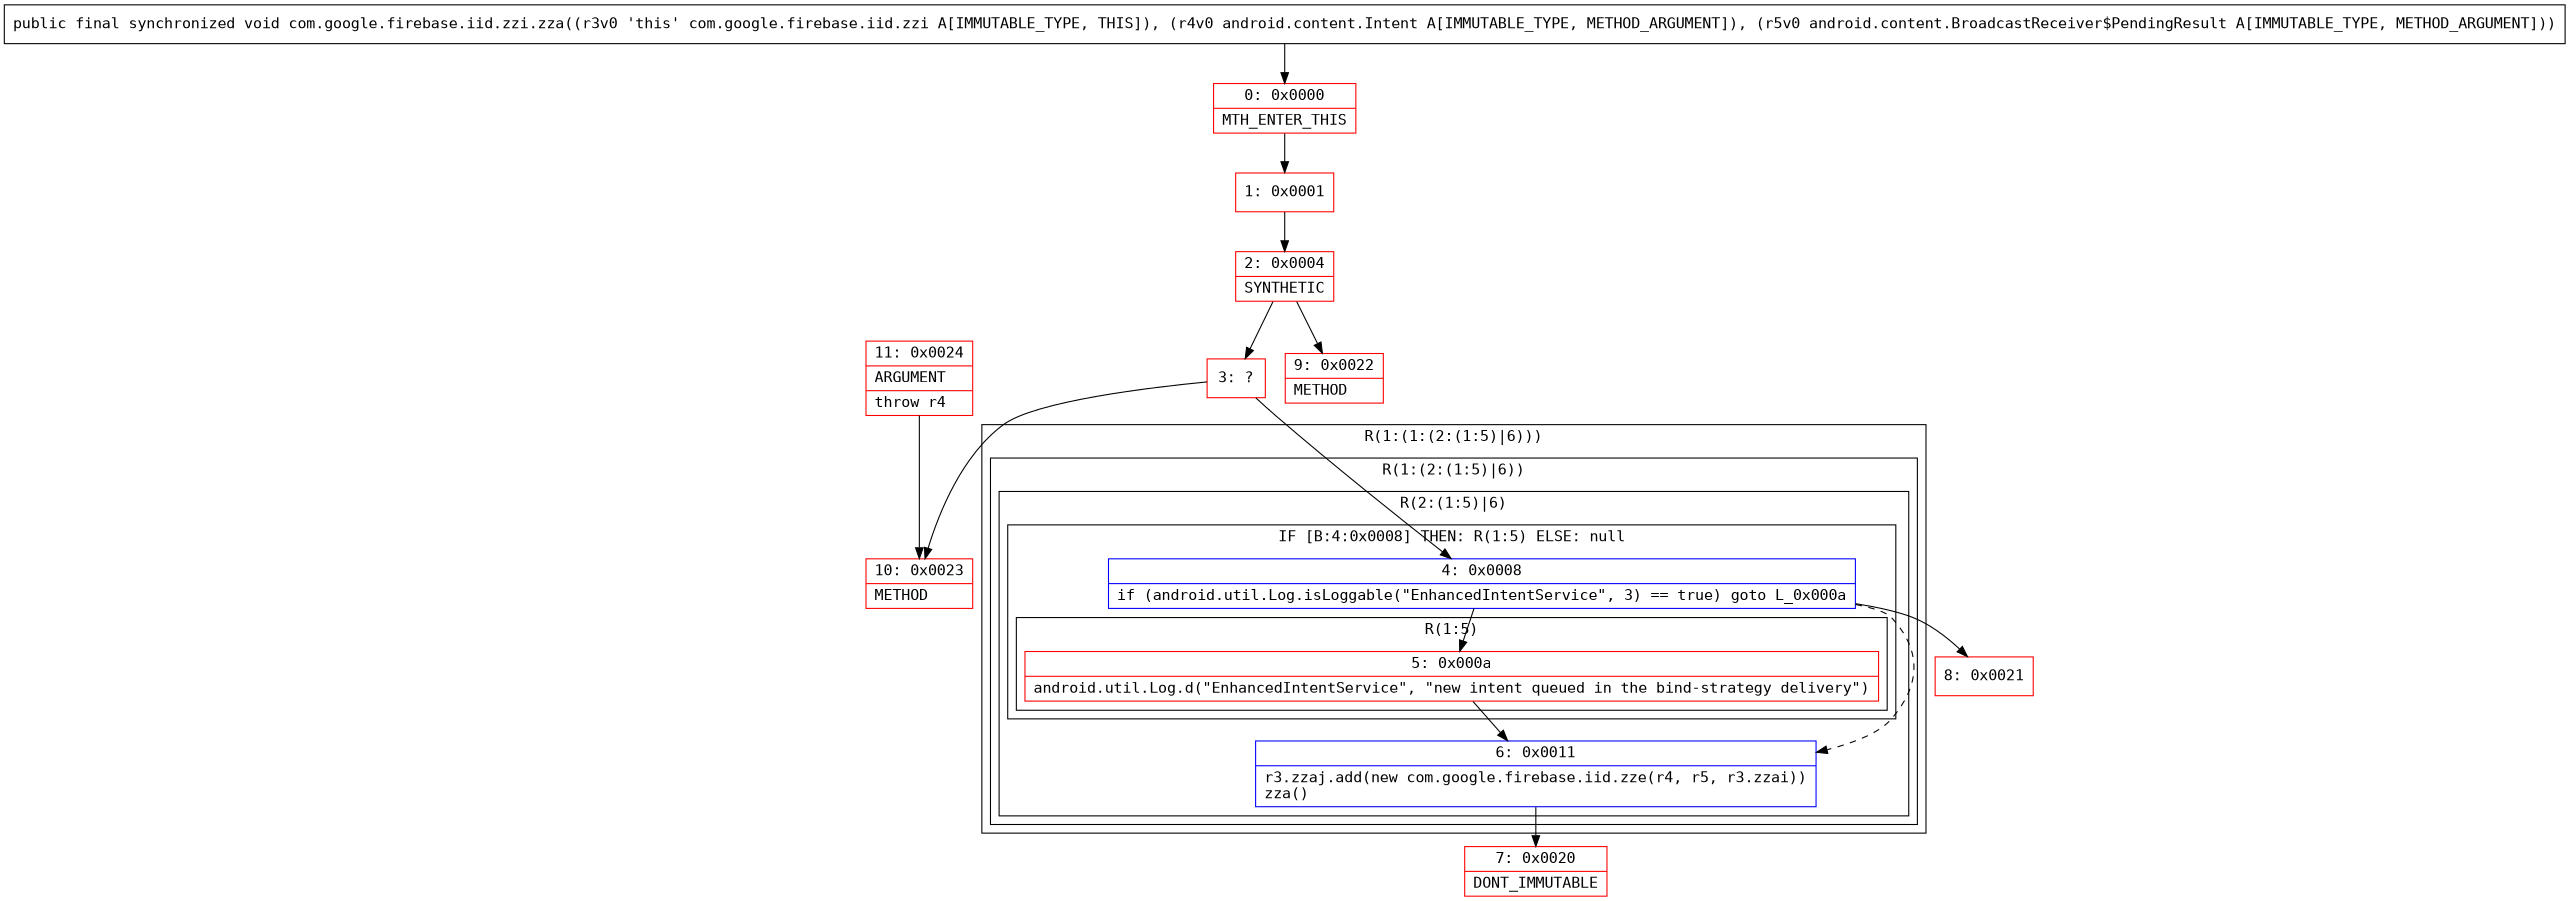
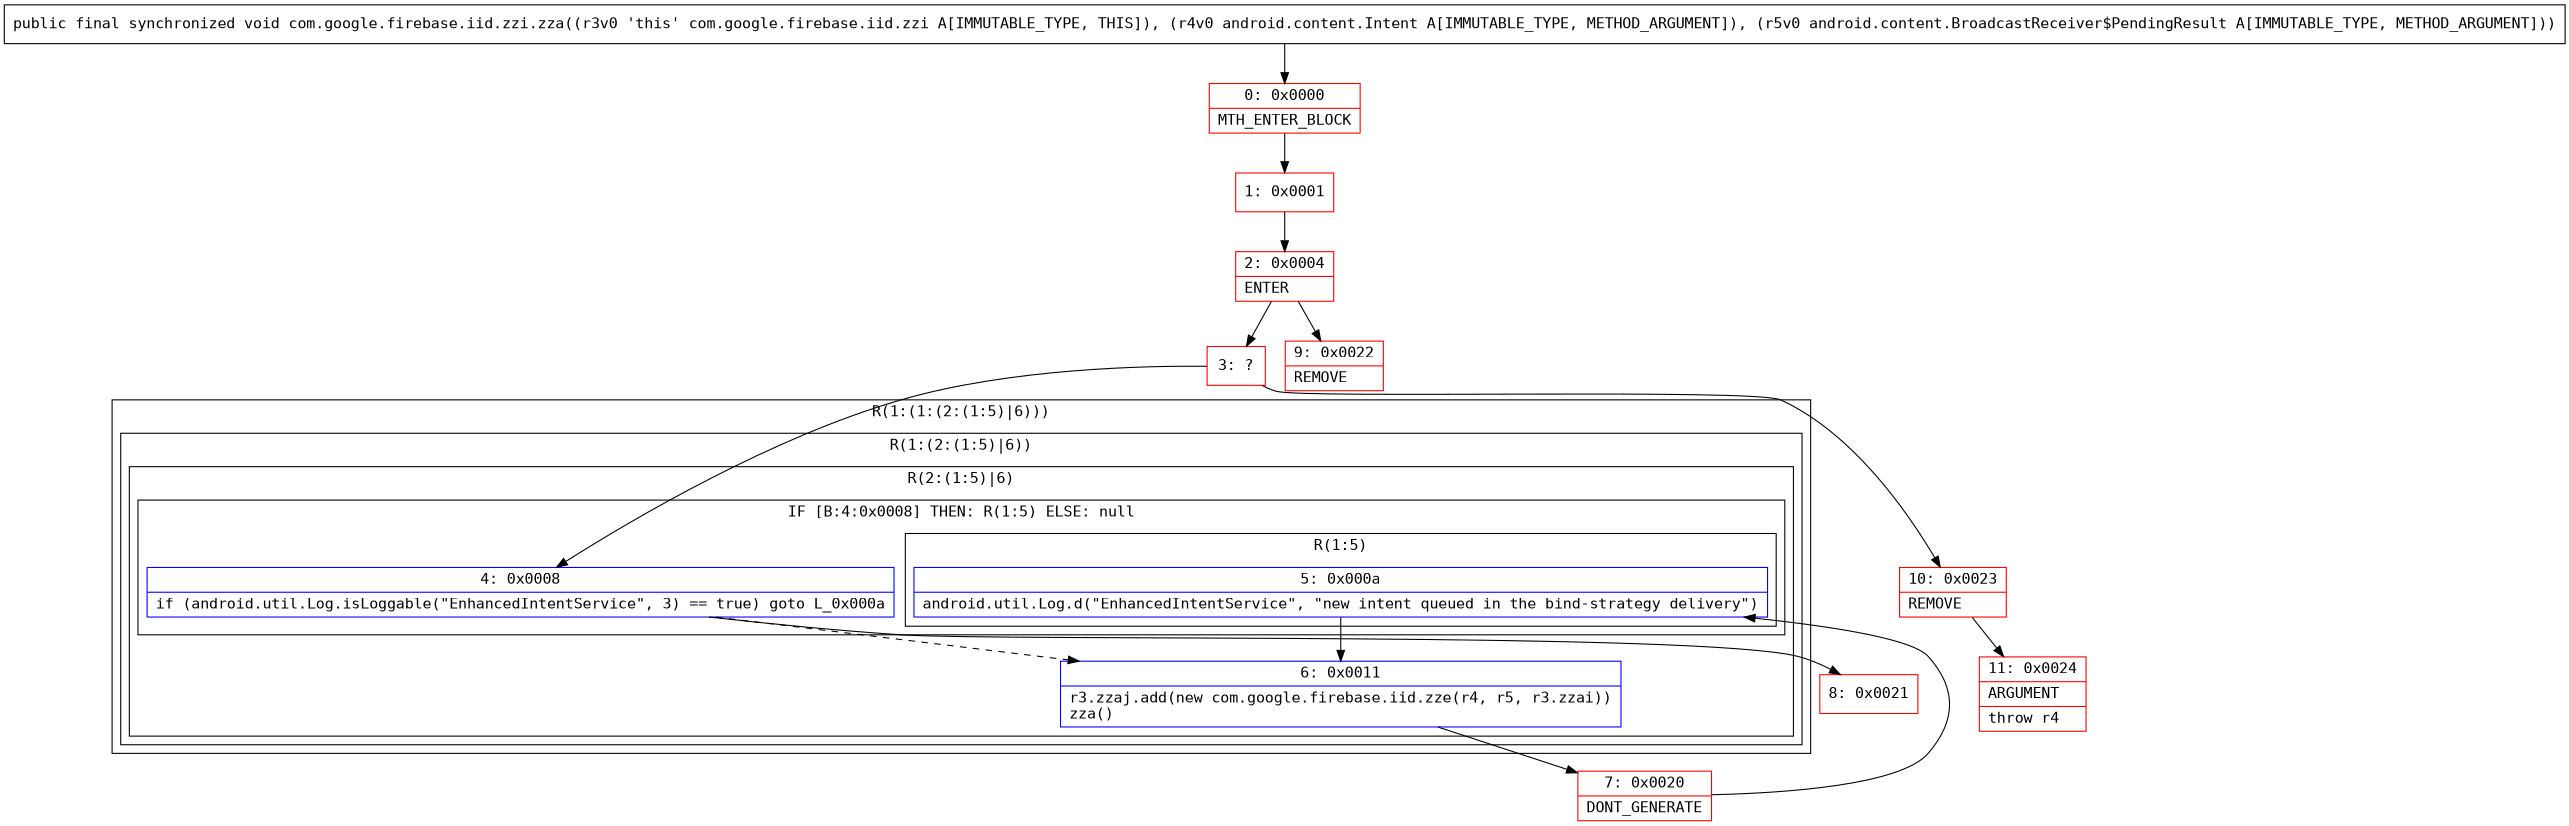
  digraph {
    fontname="DejaVu Sans Mono"
    node [color=red fontname="DejaVu Sans Mono" shape=record]
    edge [fontname="DejaVu Sans Mono"]
-   n1 [label="{5\:\ 0x000a|android.util.Log.d(\"EnhancedIntentService\", \"new intent queued in the bind\-strategy delivery\")\l}"]
+   n1 [color=blue label="{5\:\ 0x000a|android.util.Log.d(\"EnhancedIntentService\", \"new intent queued in the bind\-strategy delivery\")\l}"]
    n2 [color=blue label="{4\:\ 0x0008|if (android.util.Log.isLoggable(\"EnhancedIntentService\", 3) == true) goto L_0x000a\l}"]
    n3 [color=blue label="{6\:\ 0x0011|r3.zzaj.add(new com.google.firebase.iid.zze(r4, r5, r3.zzai))\lzza()\l}"]
    n4 [label="{8\:\ 0x0021}"]
-   n5 [label="{7\:\ 0x0020|DONT_IMMUTABLE\l}"]
-   n6 [label="{0\:\ 0x0000|MTH_ENTER_THIS\l}"]
+   n5 [label="{7\:\ 0x0020|DONT_GENERATE\l}"]
+   n6 [label="{0\:\ 0x0000|MTH_ENTER_BLOCK\l}"]
    n7 [label="{1\:\ 0x0001}"]
-   n8 [label="{2\:\ 0x0004|SYNTHETIC\l}"]
+   n8 [label="{2\:\ 0x0004|ENTER\l}"]
    n9 [label="{3\:\ ?}"]
-   n10 [label="{9\:\ 0x0022|METHOD\l}"]
-   n11 [label="{10\:\ 0x0023|METHOD\l}"]
+   n10 [label="{9\:\ 0x0022|REMOVE\l}"]
+   n11 [label="{10\:\ 0x0023|REMOVE\l}"]
    n12 [label="{11\:\ 0x0024|ARGUMENT\l|throw r4\l}"]
    n13 [label="{public final synchronized void com.google.firebase.iid.zzi.zza((r3v0 'this' com.google.firebase.iid.zzi A[IMMUTABLE_TYPE, THIS]), (r4v0 android.content.Intent A[IMMUTABLE_TYPE, METHOD_ARGUMENT]), (r5v0 android.content.BroadcastReceiver$PendingResult A[IMMUTABLE_TYPE, METHOD_ARGUMENT])) }" color=""]
    subgraph cluster_1 {
      label="R(1:(1:(2:(1:5)|6)))"
      subgraph cluster_2 {
        label="R(1:(2:(1:5)|6))"
        subgraph cluster_3 {
          label="R(2:(1:5)|6)"
          n3
          subgraph cluster_4 {
            label="IF [B:4:0x0008] THEN: R(1:5) ELSE: null"
            n2
            subgraph cluster_5 {
              label="R(1:5)"
              n1
            }
          }
        }
      }
    }
    n1 -> n3
-   n2 -> n1
+   n5 -> n1
    n2 -> n3 [style=dashed]
    n2 -> n4
    n3 -> n5
    n6 -> n7
    n7 -> n8
    n8 -> n9
    n8 -> n10
    n9 -> n2
    n9 -> n11
-   n12 -> n11
+   n11 -> n12
    n13 -> n6
  }
